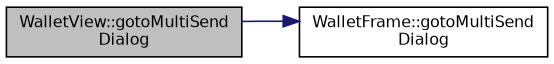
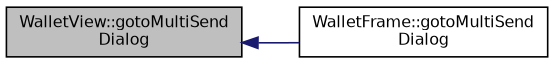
  digraph {
    rankdir=LR
    node [color=black fontname=Helvetica fontsize=10 shape=record style=filled]
    n1 [fillcolor=grey75 fontcolor=black height=0.2 label="WalletView::gotoMultiSend\lDialog" width=0.4]
    n2 [fillcolor=white height=0.2 label="WalletFrame::gotoMultiSend\lDialog" width=0.4]
-   n2 -> n1 [color=midnightblue dir=back fontname=Helvetica fontsize=10 labelfontname=Helvetica labelfontsize=10 style=solid]
+   n1 -> n2 [color=midnightblue dir=back fontname=Helvetica fontsize=10 labelfontname=Helvetica labelfontsize=10 style=solid]
  }
